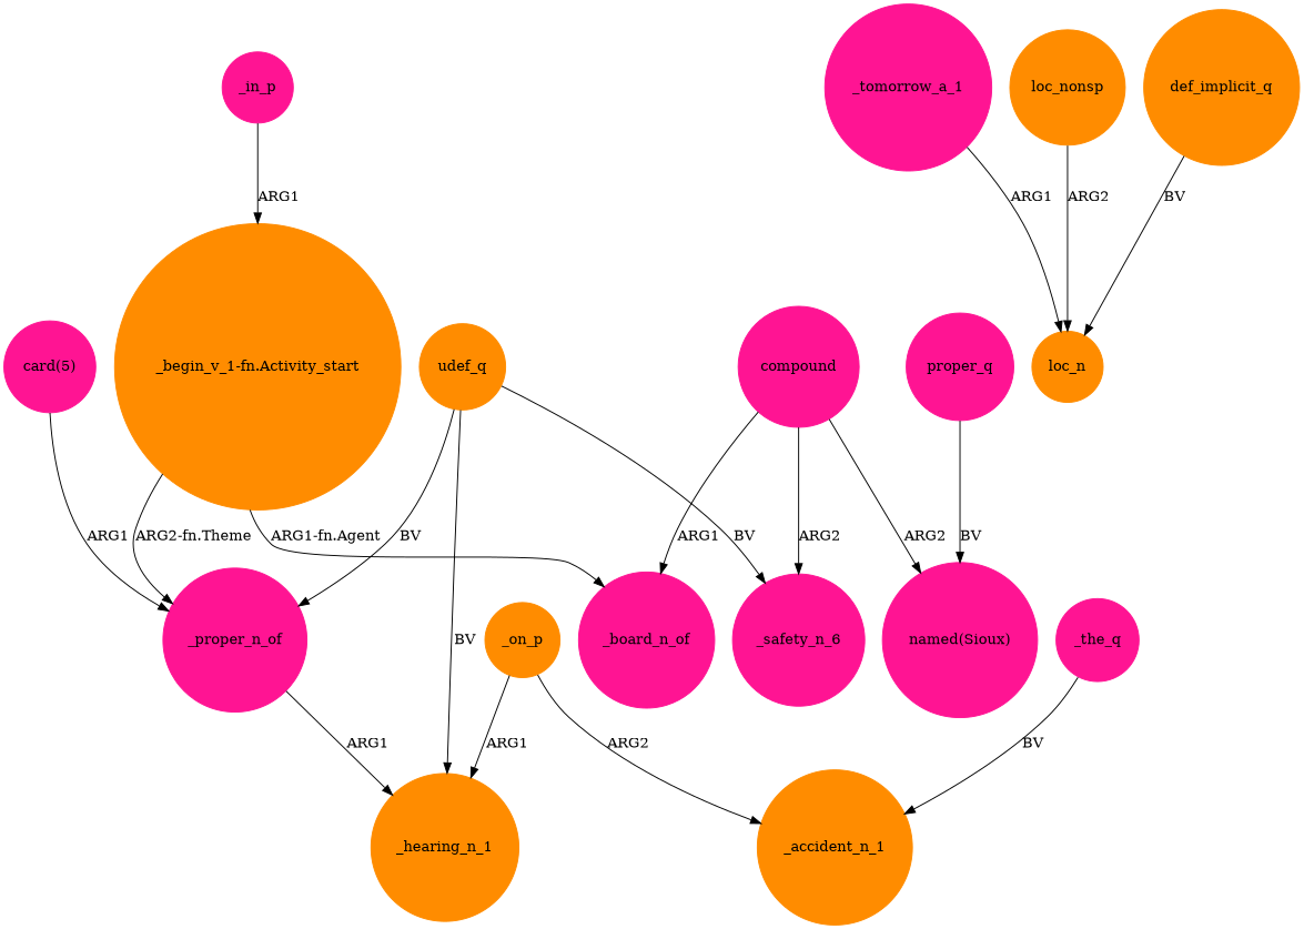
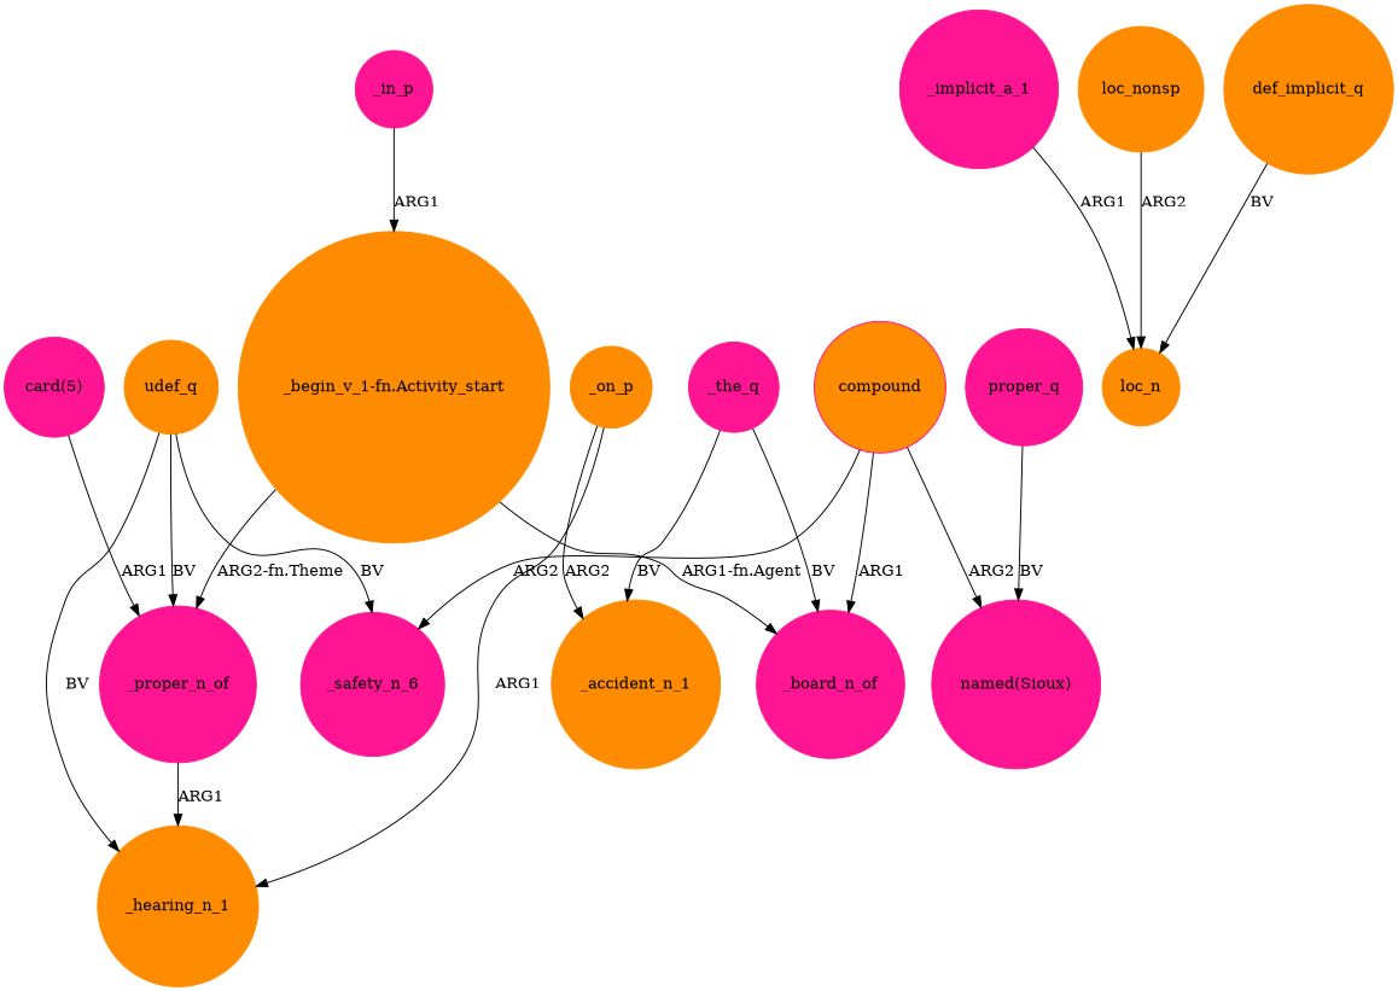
  digraph {
    node [color=deeppink shape=circle style=filled]
    udef_q [color=darkorange]
    _hearing_n_1 [color=darkorange]
    n3 [label=_proper_n_of]
    n4 [label=_safety_n_6]
    "_begin_v_1-fn.Activity_start" [color=darkorange]
    _in_p
    _board_n_of
    n8 [color=darkorange label=loc_n]
-   _tomorrow_a_1
+   _tomorrow_a_1 [label=_implicit_a_1]
    _accident_n_1 [color=darkorange]
    _the_q
-   compound
+   compound [fillcolor=darkorange]
    "named(Sioux)"
    proper_q
    n15 [label="card(5)"]
    loc_nonsp [color=darkorange]
    _on_p [color=darkorange]
    def_implicit_q [color=darkorange]
    udef_q -> _hearing_n_1 [label=BV]
    udef_q -> n3 [label=BV]
    udef_q -> n4 [label=BV]
    n3 -> _hearing_n_1 [label=ARG1]
    "_begin_v_1-fn.Activity_start" -> n3 [label="ARG2-fn.Theme"]
    "_begin_v_1-fn.Activity_start" -> _board_n_of [label="ARG1-fn.Agent"]
    _in_p -> "_begin_v_1-fn.Activity_start" [label=ARG1]
    _tomorrow_a_1 -> n8 [label=ARG1]
+   _the_q -> _board_n_of [label=BV]
    _the_q -> _accident_n_1 [label=BV]
    compound -> n4 [label=ARG2]
    compound -> _board_n_of [label=ARG1]
    compound -> "named(Sioux)" [label=ARG2]
    proper_q -> "named(Sioux)" [label=BV]
    n15 -> n3 [label=ARG1]
    loc_nonsp -> n8 [label=ARG2]
    _on_p -> _hearing_n_1 [label=ARG1]
    _on_p -> _accident_n_1 [label=ARG2]
    def_implicit_q -> n8 [label=BV]
  }
